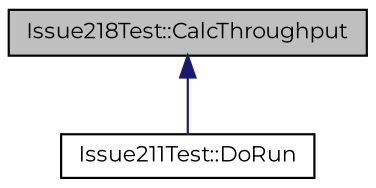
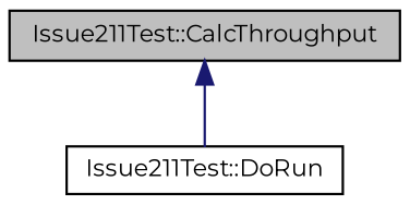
  digraph {
    rankdir=TB
    fontname=Montserrat
    node [color=black fontname=Montserrat fontsize=10 shape=record style=filled]
-   n1 [fillcolor=grey75 fontcolor=black height=0.2 label="Issue218Test::CalcThroughput" width=0.4]
+   n1 [fillcolor=grey75 fontcolor=black height=0.2 label="Issue211Test::CalcThroughput" width=0.4]
    n2 [fillcolor=white height=0.2 label="Issue211Test::DoRun" width=0.4]
    n1 -> n2 [color=midnightblue dir=back fontname=Montserrat fontsize=10 labelfontname=Helvetica labelfontsize=10 style=solid]
  }
